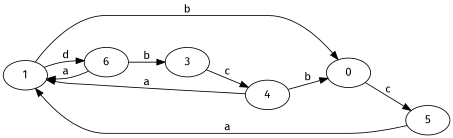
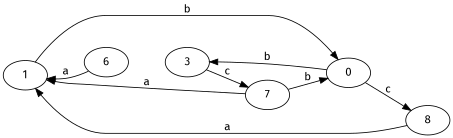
  strict digraph {
    fontname="Fira Sans"
    rankdir=LR
    node [fontname="Fira Sans"]
    edge [fontname="Fira Sans"]
    1
    6
    0
    3
-   7 [label=4]
-   5
-   1 -> 6 [label=d]
+   7
+   5 [label=8]
    1 -> 0 [label=b]
    6 -> 1 [label=a]
-   6 -> 3 [label=b]
+   0 -> 3 [label=b]
    0 -> 5 [label=c]
    3 -> 7 [label=c]
    7 -> 1 [label=a]
    7 -> 0 [label=b]
    5 -> 1 [label=a]
  }
